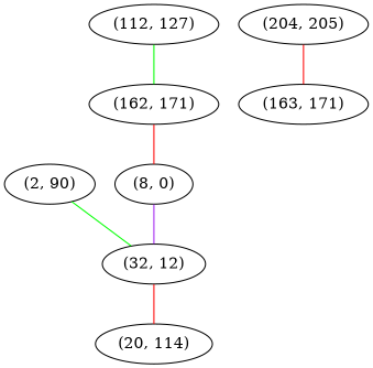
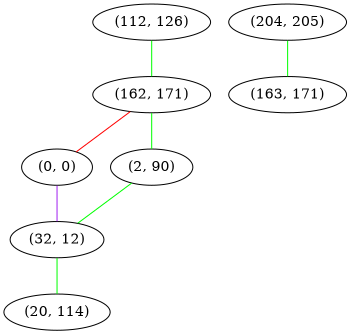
  graph {
    edge [color=red weight=1]
-   "(0, 0)" [label="(8, 0)"]
+   "(0, 0)"
    "(32, 12)"
    "(20, 114)"
-   "(112, 127)"
+   "(112, 127)" [label="(112, 126)"]
    "(162, 171)"
    "(2, 90)"
    "(204, 205)"
    "(163, 171)"
    "(0, 0)" -- "(32, 12)" [color=purple weight=4]
-   "(32, 12)" -- "(20, 114)"
+   "(32, 12)" -- "(20, 114)" [color=green]
    "(112, 127)" -- "(162, 171)" [color=green]
    "(162, 171)" -- "(0, 0)"
+   "(162, 171)" -- "(2, 90)" [color=green weight=2]
    "(2, 90)" -- "(32, 12)" [color=green weight=2]
-   "(204, 205)" -- "(163, 171)"
+   "(204, 205)" -- "(163, 171)" [color=green]
  }
